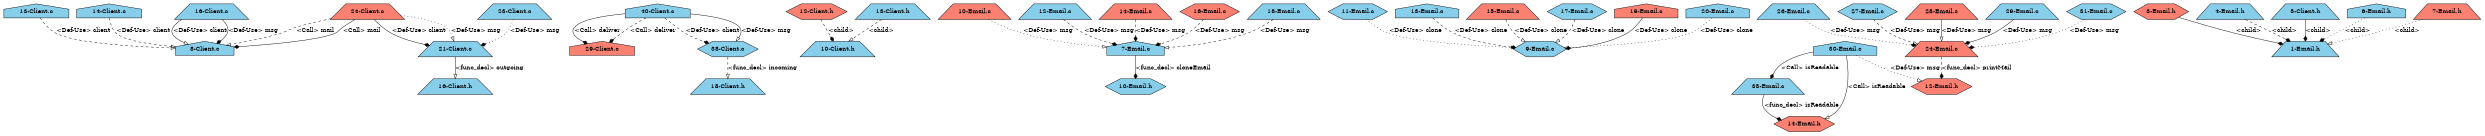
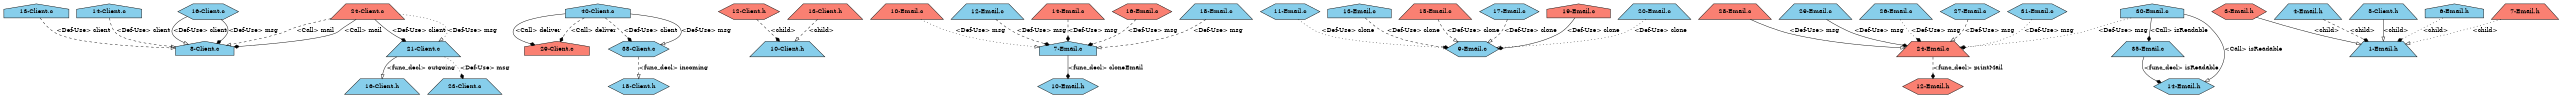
  digraph {
    node [fillcolor=skyblue shape=trapezium style=filled]
    edge [arrowhead=diamond style=dashed]
    n1 [label="8-Client.c" shape=house]
    n2 [label="13-Client.c" shape=house]
    n3 [label="14-Client.c" shape=house]
-   n4 [label="16-Client.c"]
+   n4 [label="16-Client.c" shape=hexagon]
    n5 [label="21-Client.c"]
    n6 [label="16-Client.h"]
    n7 [label="23-Client.c"]
    n8 [fillcolor=salmon label="24-Client.c"]
    n9 [fillcolor=salmon label="29-Client.c" shape=house]
    n10 [label="38-Client.c" shape=hexagon]
-   n11 [label="18-Client.h"]
+   n11 [label="18-Client.h" shape=hexagon]
    n12 [label="40-Client.c" shape=house]
    n13 [label="10-Client.h"]
    n14 [fillcolor=salmon label="12-Client.h" shape=hexagon]
-   n15 [label="13-Client.h"]
+   n15 [fillcolor=salmon label="13-Client.h"]
    n16 [label="7-Email.c" shape=house]
    n17 [label="10-Email.h" shape=hexagon]
    n18 [label="9-Email.c" shape=hexagon]
    n19 [fillcolor=salmon label="10-Email.c"]
    n20 [label="11-Email.c" shape=hexagon]
    n21 [label="12-Email.c"]
    n22 [label="13-Email.c" shape=house]
    n23 [fillcolor=salmon label="14-Email.c"]
    n24 [fillcolor=salmon label="15-Email.c"]
    n25 [fillcolor=salmon label="16-Email.c" shape=hexagon]
    n26 [label="17-Email.c" shape=hexagon]
    n27 [label="18-Email.c"]
    n28 [fillcolor=salmon label="19-Email.c" shape=house]
-   n29 [label="20-Email.c" shape=house]
+   n29 [label="20-Email.c"]
    n30 [fillcolor=salmon label="24-Email.c"]
    n31 [fillcolor=salmon label="12-Email.h" shape=hexagon]
    n32 [label="26-Email.c"]
    n33 [label="27-Email.c" shape=hexagon]
    n34 [fillcolor=salmon label="28-Email.c"]
    n35 [label="29-Email.c"]
    n36 [label="30-Email.c" shape=house]
    n37 [label="35-Email.c"]
-   n38 [fillcolor=salmon label="14-Email.h" shape=hexagon]
+   n38 [label="14-Email.h" shape=hexagon]
    n39 [label="31-Email.c" shape=hexagon]
    n40 [label="1-Email.h"]
    n41 [fillcolor=salmon label="3-Email.h" shape=hexagon]
    n42 [label="4-Email.h"]
    n43 [label="5-Client.h"]
    n44 [label="6-Email.h" shape=house]
    n45 [fillcolor=salmon label="7-Email.h"]
    n2 -> n1 [arrowhead=onormal label="<Def-Use> client"]
    n3 -> n1 [arrowhead=onormal label="<Def-Use> client"]
    n4 -> n1 [arrowhead=onormal label="<Def-Use> client" style=solid]
    n4 -> n1 [label="<Def-Use> msg" style=solid]
    n5 -> n6 [arrowhead=onormal label="<func_decl> outgoing" style=solid]
-   n7 -> n5 [label="<Def-Use> msg" style=dotted]
+   n5 -> n7 [label="<Def-Use> msg" style=dotted]
    n8 -> n1 [arrowhead=onormal label="<Call> mail"]
    n8 -> n1 [label="<Call> mail" style=solid]
    n8 -> n5 [label="<Def-Use> client" style=solid]
    n8 -> n5 [arrowhead=onormal label="<Def-Use> msg" style=dotted]
    n10 -> n11 [arrowhead=onormal label="<func_decl> incoming"]
    n12 -> n9 [label="<Call> deliver" style=solid]
    n12 -> n9 [label="<Call> deliver"]
    n12 -> n10 [label="<Def-Use> client"]
    n12 -> n10 [arrowhead=onormal label="<Def-Use> msg" style=solid]
    n14 -> n13 [label="<child>"]
    n15 -> n13 [arrowhead=onormal label="<child>"]
    n16 -> n17 [label="<func_decl> cloneEmail" style=solid]
    n19 -> n16 [arrowhead=onormal label="<Def-Use> msg" style=dotted]
    n20 -> n18 [arrowhead=onormal label="<Def-Use> clone" style=dotted]
    n21 -> n16 [label="<Def-Use> msg"]
    n22 -> n18 [label="<Def-Use> clone"]
    n23 -> n16 [label="<Def-Use> msg"]
    n24 -> n18 [arrowhead=onormal label="<Def-Use> clone"]
    n25 -> n16 [label="<Def-Use> msg"]
    n26 -> n18 [arrowhead=onormal label="<Def-Use> clone"]
    n27 -> n16 [arrowhead=onormal label="<Def-Use> msg"]
    n28 -> n18 [label="<Def-Use> clone" style=solid]
    n29 -> n18 [arrowhead=onormal label="<Def-Use> clone" style=dotted]
    n30 -> n31 [label="<func_decl> printMail"]
    n32 -> n30 [label="<Def-Use> msg" style=dotted]
    n33 -> n30 [arrowhead=onormal label="<Def-Use> msg"]
    n34 -> n30 [arrowhead=onormal label="<Def-Use> msg" style=solid]
    n35 -> n30 [label="<Def-Use> msg" style=solid]
-   n36 -> n31 [arrowhead=onormal label="<Def-Use> msg" style=dotted]
+   n36 -> n30 [arrowhead=onormal label="<Def-Use> msg" style=dotted]
    n36 -> n37 [label="<Call> isReadable" style=solid]
    n36 -> n38 [arrowhead=onormal label="<Call> isReadable" style=solid]
    n37 -> n38 [label="<func_decl> isReadable" style=solid]
    n39 -> n30 [label="<Def-Use> msg" style=dotted]
-   n41 -> n40 [label="<child>" style=solid]
+   n41 -> n40 [arrowhead=onormal label="<child>" style=solid]
    n42 -> n40 [label="<child>"]
-   n43 -> n40 [label="<child>" style=solid]
+   n43 -> n40 [arrowhead=onormal label="<child>" style=solid]
    n44 -> n40 [label="<child>" style=dotted]
    n45 -> n40 [arrowhead=onormal label="<child>" style=dotted]
  }
